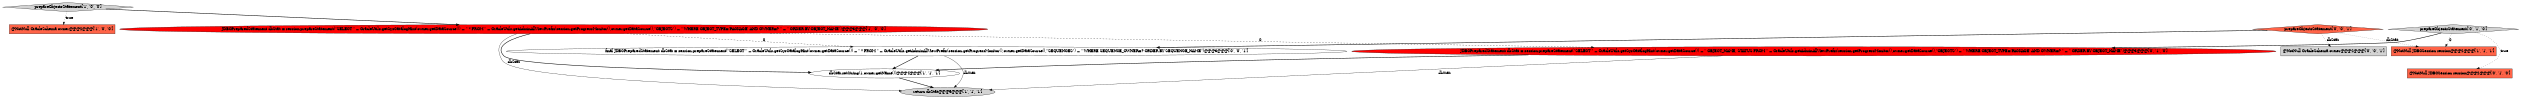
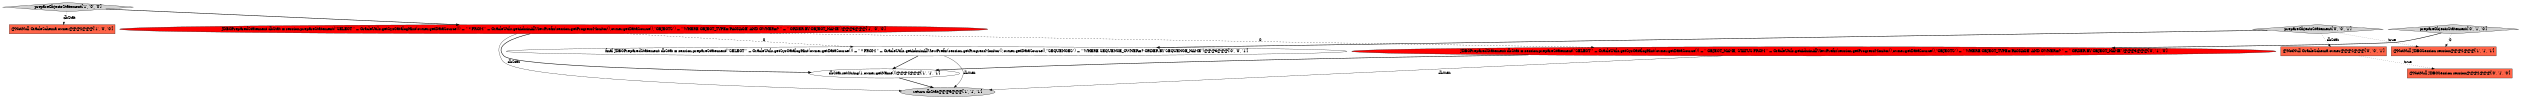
  digraph {
    node [fillcolor=lightgray shape=ellipse style=filled]
    edge [style=bold]
    n1 [label="prepareObjectsStatement['1', '0', '0']" shape=diamond]
    n2 [fillcolor=tomato label="@NotNull OracleSchema owner@@@2@@@['1', '0', '0']" shape=box]
    n3 [fillcolor=red label="JDBCPreparedStatement dbStat = session.prepareStatement(\"SELECT \" + OracleUtils.getSysCatalogHint(owner.getDataSource()) + \" * FROM \" + OracleUtils.getAdminAllViewPrefix(session.getProgressMonitor(),owner.getDataSource(),\"OBJECTS\") + \" WHERE OBJECT_TYPE='PACKAGE' AND OWNER=? \" + \" ORDER BY OBJECT_NAME\")@@@3@@@['1', '0', '0']"]
    n4 [fillcolor=tomato label="@NotNull JDBCSession session@@@2@@@['1', '1', '1']" shape=box]
    n5 [label="return dbStat@@@5@@@['1', '1', '1']"]
    n6 [fillcolor=white label="final JDBCPreparedStatement dbStat = session.prepareStatement(\"SELECT \" + OracleUtils.getSysCatalogHint(owner.getDataSource()) + \" * FROM \" + OracleUtils.getAdminAllViewPrefix(session.getProgressMonitor(),owner.getDataSource(),\"SEQUENCES\") + \" WHERE SEQUENCE_OWNER=? ORDER BY SEQUENCE_NAME\")@@@3@@@['0', '0', '1']"]
    n7 [fillcolor=white label="dbStat.setString(1,owner.getName())@@@4@@@['1', '1', '1']"]
    n8 [fillcolor=red label="JDBCPreparedStatement dbStat = session.prepareStatement(\"SELECT \" + OracleUtils.getSysCatalogHint(owner.getDataSource()) + \" OBJECT_NAME, STATUS FROM \" + OracleUtils.getAdminAllViewPrefix(session.getProgressMonitor(),owner.getDataSource(),\"OBJECTS\") + \" WHERE OBJECT_TYPE='PACKAGE' AND OWNER=? \" + \" ORDER BY OBJECT_NAME\")@@@3@@@['0', '1', '0']"]
    n9 [label="prepareObjectsStatement['0', '1', '0']" shape=diamond]
    n10 [fillcolor=tomato label="@NotNull JDBCSession session@@@2@@@['0', '1', '0']" shape=box]
-   n11 [label="@NotNull OracleSchema owner@@@2@@@['0', '0', '1']" shape=box]
-   n12 [fillcolor=tomato label="prepareObjectsStatement['0', '0', '1']" shape=diamond]
-   n1 -> n2 [label=true style=dotted]
+   n11 [fillcolor=tomato label="@NotNull OracleSchema owner@@@2@@@['0', '0', '1']" shape=box]
+   n12 [label="prepareObjectsStatement['0', '0', '1']" shape=diamond]
+   n1 -> n2 [label=dbStat style=dotted]
    n1 -> n3
    n3 -> n5 [label=dbStat style=solid]
    n3 -> n6 [label=0 style=dashed]
    n3 -> n7
    n3 -> n8 [label=0 style=dashed]
    n6 -> n5 [label=dbStat style=solid]
    n6 -> n7
    n7 -> n5
    n8 -> n5 [label=dbStat style=solid]
    n8 -> n7
    n9 -> n4 [label=0 style=dotted]
    n9 -> n8
-   n9 -> n10 [label=true style=dotted]
-   n12 -> n4 [label=dbStat style=dotted]
+   n11 -> n10 [label=true style=dotted]
+   n12 -> n4 [label=true style=dotted]
    n12 -> n6
    n12 -> n11 [label=dbStat style=dotted]
  }
